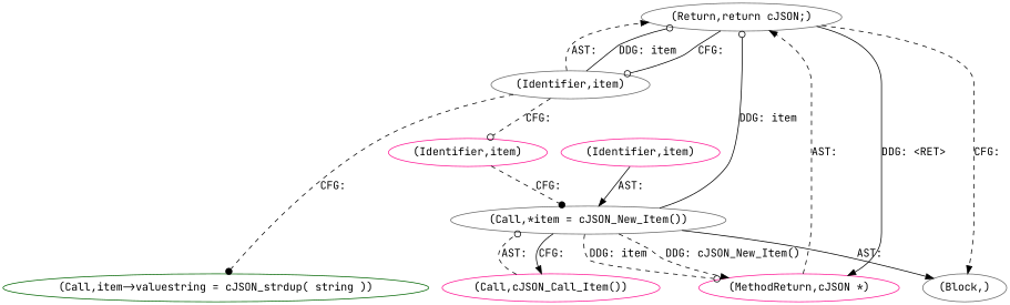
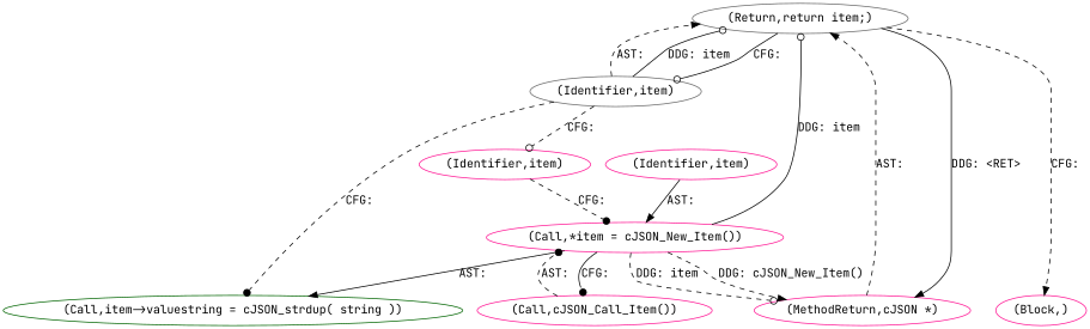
  digraph {
    fontname="JetBrains Mono"
    node [color=deeppink fontname="JetBrains Mono"]
    edge [arrowhead=normal fontname="JetBrains Mono" style=dashed]
-   n1 [color=gray40 label="(Return,return cJSON;)"]
+   n1 [color=gray40 label="(Return,return item;)"]
    n2 [color=gray40 label="(Identifier,item)"]
    n3 [label="(MethodReturn,cJSON *)"]
-   n4 [color=gray40 label="(Block,)"]
+   n4 [label="(Block,)"]
    n5 [label="(Identifier,item)"]
    n6 [color=darkgreen label="(Call,item->valuestring = cJSON_strdup( string ))"]
-   n7 [color=gray40 label="(Call,*item = cJSON_New_Item())"]
+   n7 [label="(Call,*item = cJSON_New_Item())"]
    n8 [label="(Call,cJSON_Call_Item())"]
    n9 [label="(Identifier,item)"]
    n1 -> n2 [arrowhead=odot label="CFG: " style=solid]
    n1 -> n3 [label="DDG: <RET>" style=solid]
    n1 -> n4 [label="CFG: "]
    n2 -> n1 [label="AST: "]
    n2 -> n1 [arrowhead=odot label="DDG: item" style=solid]
    n2 -> n5 [arrowhead=odot label="CFG: "]
    n2 -> n6 [arrowhead=dot label="CFG: "]
    n3 -> n1 [label="AST: "]
    n5 -> n7 [arrowhead=dot label="CFG: "]
    n7 -> n1 [arrowhead=odot label="DDG: item" style=solid]
    n7 -> n3 [arrowhead=odot label="DDG: item"]
    n7 -> n3 [label="DDG: cJSON_New_Item()"]
-   n7 -> n4 [label="AST: " style=solid]
-   n7 -> n8 [label="CFG: " style=solid]
-   n8 -> n7 [arrowhead=odot label="AST: "]
+   n7 -> n6 [label="AST: " style=solid]
+   n7 -> n8 [arrowhead=dot label="CFG: " style=solid]
+   n8 -> n7 [arrowhead=dot label="AST: "]
    n9 -> n7 [label="AST: " style=solid]
  }
